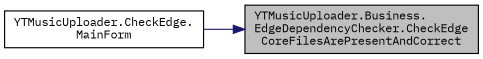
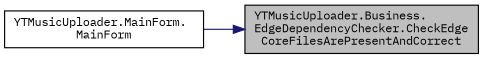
  digraph {
    rankdir=RL
    fontname="IBM Plex Mono"
    node [color=black fontname="IBM Plex Mono" fontsize=10 shape=record style=filled]
    n1 [fillcolor=grey75 fontcolor=black height=0.2 label="YTMusicUploader.Business.\lEdgeDependencyChecker.CheckEdge\lCoreFilesArePresentAndCorrect" width=0.4]
-   n2 [fillcolor=white height=0.2 label="YTMusicUploader.CheckEdge.\lMainForm" width=0.4]
+   n2 [fillcolor=white height=0.2 label="YTMusicUploader.MainForm.\lMainForm" width=0.4]
    n1 -> n2 [color=midnightblue dir=back fontname="IBM Plex Mono" fontsize=10 labelfontname=Helvetica labelfontsize=10 style=solid]
  }
